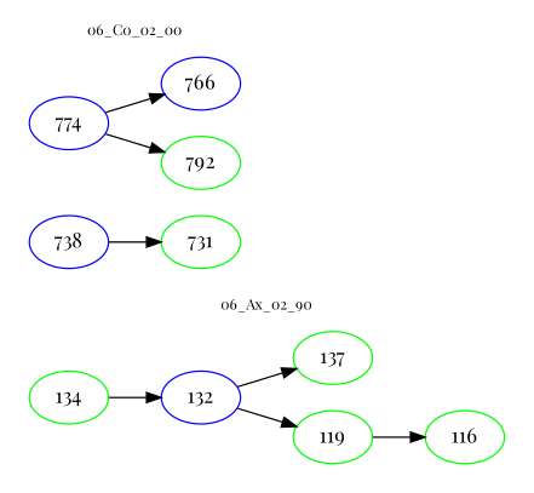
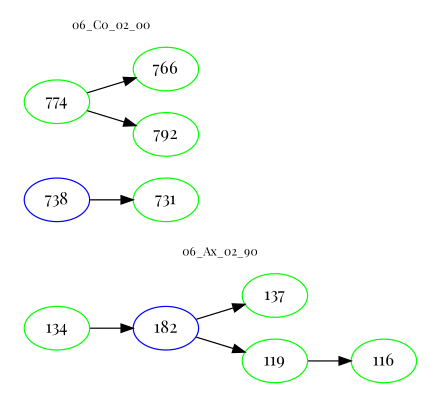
  digraph {
    fontname="Playfair Display"
    rankdir=LR
    node [color=green fontname="Playfair Display"]
    edge [color=black fontname="Playfair Display"]
-   n1 [color=blue label=132]
+   n1 [color=blue label=182]
    n2 [label=119]
    n3 [label=137]
    n4 [label=134]
    n5 [label=116]
-   n6 [color=blue label=774]
+   n6 [label=774]
    n7 [color=blue label=738]
    n8 [label=792]
-   n9 [color=blue label=766]
+   n9 [label=766]
    n10 [label=731]
    subgraph cluster_1 {
      color=white
      fontsize=10
      label="06_Ax_02_90"
      n1
      n2
      n3
      n4
      n5
    }
    subgraph cluster_2 {
      color=white
      fontsize=10
      label="06_C0_02_00"
      n6
      n7
      n8
      n9
      n10
    }
    n1 -> n2
    n1 -> n3
    n2 -> n5
    n4 -> n1
    n6 -> n8
    n6 -> n9
    n7 -> n10
  }
